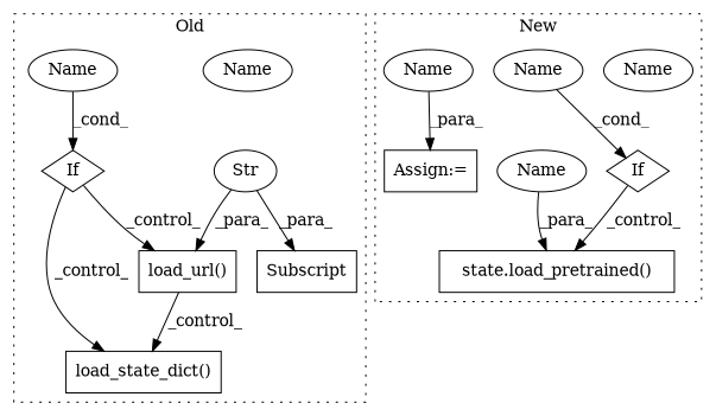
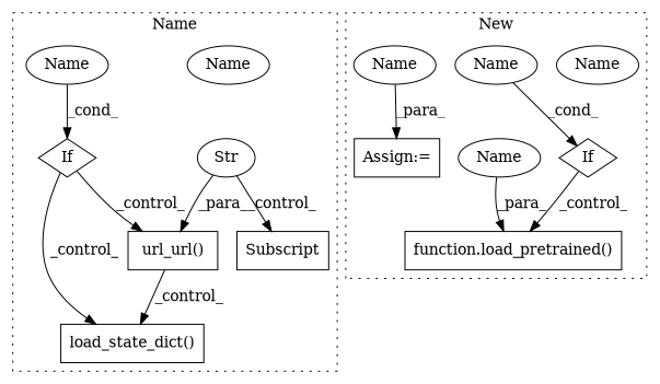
  digraph {
    node [a=87 l=10 s=2218 shape=ellipse]
    n1 [a=75 l="22,1" label="load_state_dict()" s="2355,2416" shape=box]
    n2 [a=96 l=3 label=If s=2215 shape=diamond]
    n3 [label=Name]
-   n4 [a=75 l="19,1" label="load_url()" s="2377,2415" shape=box]
+   n4 [a=75 l="19,1" label="url_url()" s="2377,2415" shape=box]
    n5 [a=63 l="19,0" label=Subscript s="2396,0" shape=box]
    n6 [a=66 l=7 label=Str s=2407]
    n7 [label=Name]
-   n8 [a=75 l="16,1" label="state.load_pretrained()" s="2893,2950" shape=box]
+   n8 [a=75 l="16,1" label="function.load_pretrained()" s="2893,2950" shape=box]
    n9 [a=96 l=3 label=If s=2870 shape=diamond]
    n10 [a=68 l=3 label="Assign:=" s=2851 shape=box]
    n11 [label=Name s=2873]
    n12 [label=Name s=2873]
    n13 [l=11 label=Name s=2916]
    n14 [l=11 label=Name s=2854]
    subgraph cluster_1 {
-     label=Old
+     label=Name
      style=dotted
      n1
      n2
      n3
      n4
      n5
      n6
      n7
    }
    subgraph cluster_2 {
      label=New
      style=dotted
      n8
      n9
      n10
      n11
      n12
      n13
      n14
    }
    n2 -> n1 [label=_control_]
    n2 -> n4 [label=_control_]
    n4 -> n1 [label=_control_]
    n6 -> n4 [label=_para_]
-   n6 -> n5 [label=_para_]
+   n6 -> n5 [label=_control_]
    n7 -> n2 [label=_cond_]
    n9 -> n8 [label=_control_]
    n12 -> n9 [label=_cond_]
    n13 -> n8 [label=_para_]
    n14 -> n10 [label=_para_]
  }
